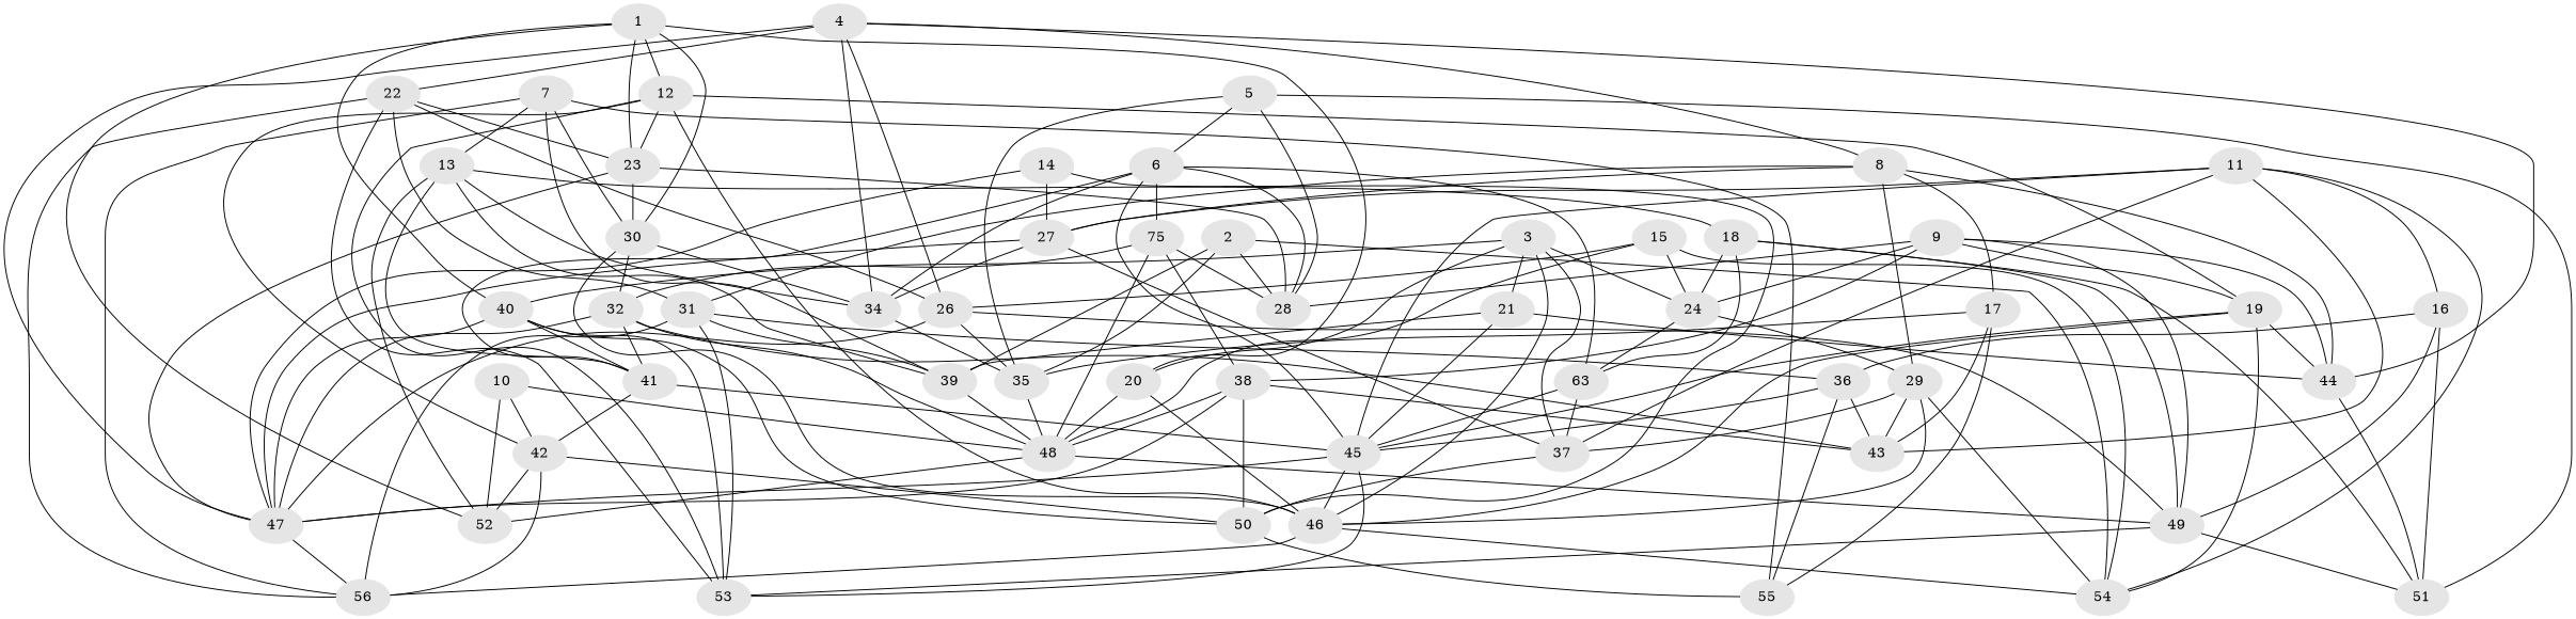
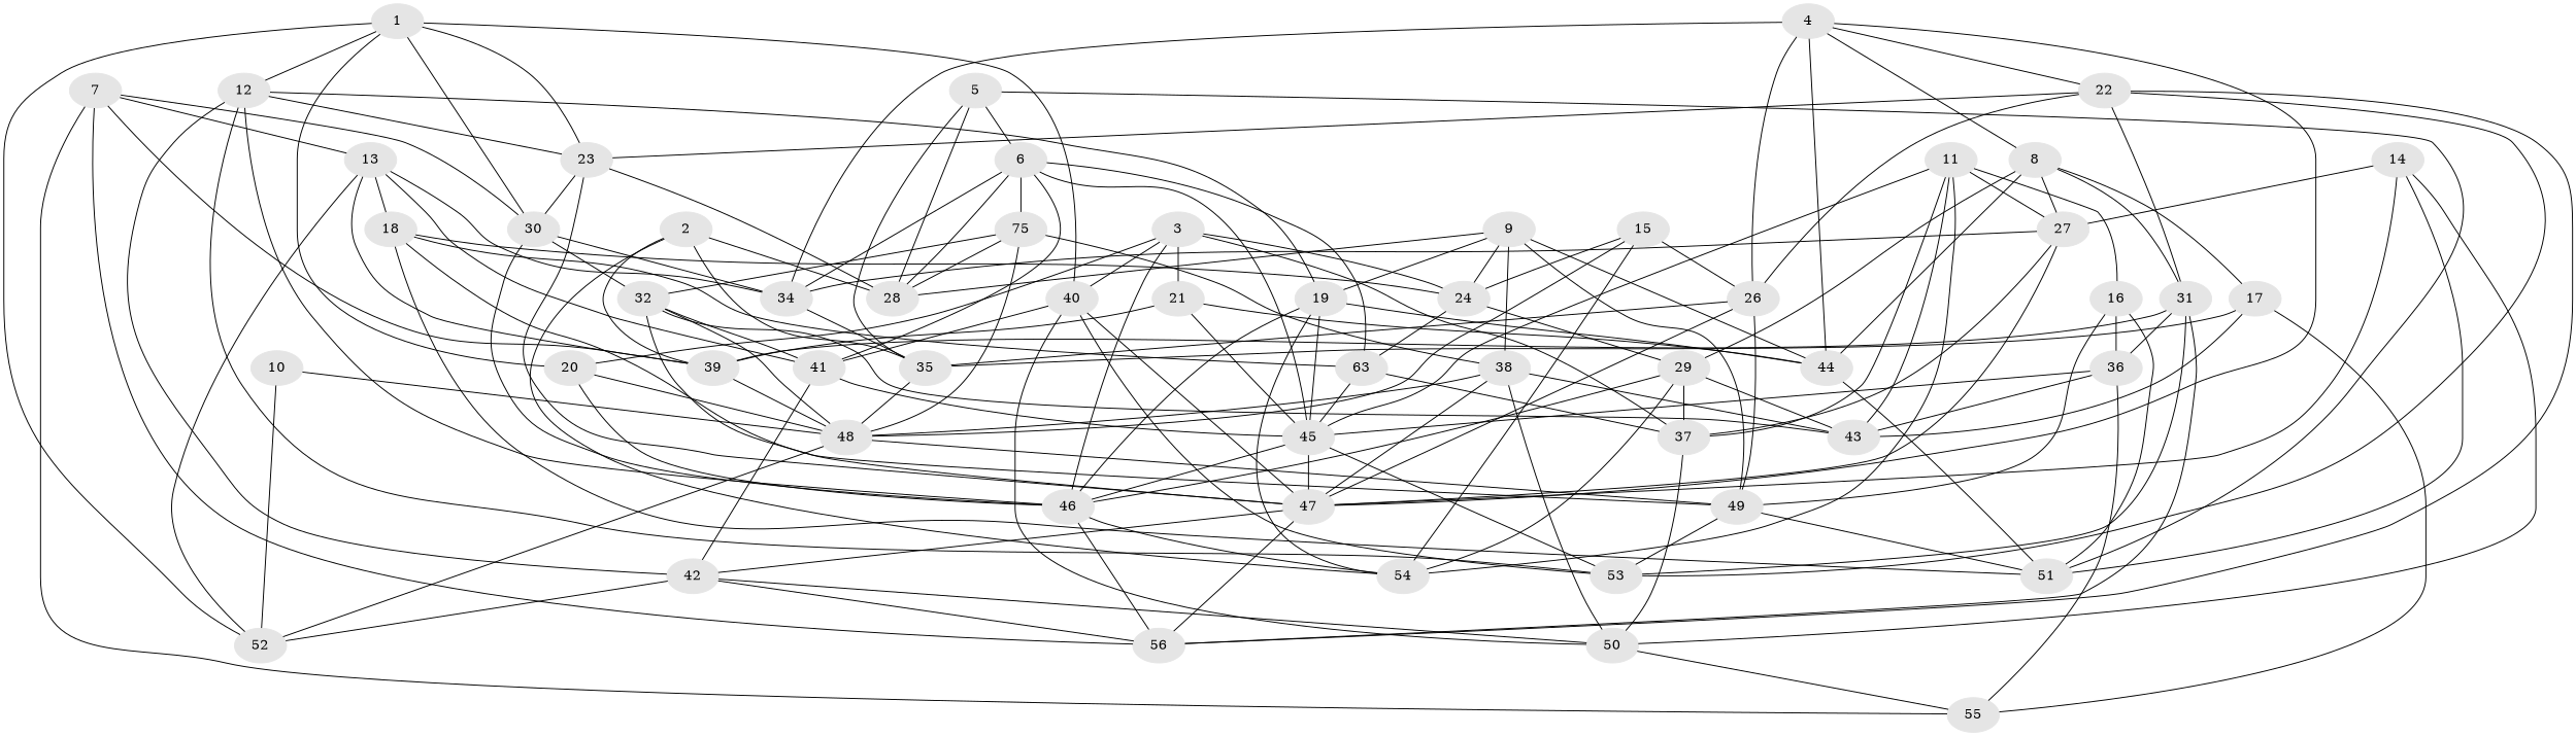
  graph {
    node [color=gray90 style=filled]
    edge [weight=1.0]
    1
    12
    20
    23
    30
    40
    52
    46
    19
    42
    53
    48
    28
    47
    34
    32
    41
    50
    2
    35
    39
    54
    3
    21
    24
    37
    44
    45
    n29 [label=63]
    29
    56
    4
    8
    22
    26
    17
    27
    31
    49
    51
    5
    6
    n43 [label=75]
    38
    7
    13
    55
    18
    43
    36
    9
    10
    11
    16
    14
    15
    1 -- 12
    1 -- 20
    1 -- 23
    1 -- 30
    1 -- 40
    1 -- 52
    12 -- 23
    12 -- 46
    12 -- 19
    12 -- 42
    12 -- 53
    20 -- 46
    20 -- 48
    23 -- 30
    23 -- 28
    23 -- 47
    30 -- 46
    30 -- 34
    30 -- 32
    40 -- 53
    40 -- 47
    40 -- 41
    40 -- 50
    46 -- 54
    46 -- 56
    19 -- 46
    19 -- 54
    19 -- 44
    19 -- 45
    42 -- 52
    42 -- 50
    42 -- 56
    48 -- 52
    48 -- 49
    47 -- 56
    34 -- 35
    32 -- 48
    32 -- 47
    32 -- 41
    32 -- 43
    41 -- 42
    41 -- 45
    50 -- 55
    2 -- 28
    2 -- 35
    2 -- 39
    2 -- 54
    35 -- 48
    39 -- 48
    3 -- 20
    3 -- 40
    3 -- 46
    3 -- 21
    3 -- 24
    3 -- 37
    21 -- 39
    21 -- 44
    21 -- 45
    24 -- n29
    24 -- 29
    37 -- 50
    44 -- 51
    45 -- 46
    45 -- 53
    45 -- 47
    n29 -- 37
    n29 -- 45
    29 -- 46
    29 -- 54
    29 -- 37
    29 -- 43
    4 -- 47
    4 -- 34
    4 -- 44
    4 -- 8
    4 -- 22
    4 -- 26
    8 -- 44
    8 -- 29
    8 -- 17
    8 -- 27
    8 -- 31
    22 -- 23
    22 -- 53
    22 -- 56
    22 -- 26
    22 -- 31
    26 -- 47
    26 -- 35
    26 -- 49
    17 -- 35
    17 -- 55
    17 -- 43
    27 -- 47
    27 -- 34
    27 -- 37
    31 -- 53
    31 -- 39
    31 -- 56
    31 -- 36
    49 -- 53
    49 -- 51
    5 -- 28
    5 -- 35
    5 -- 51
    5 -- 6
    6 -- 28
    6 -- 34
    6 -- 41
    6 -- 45
    6 -- n29
    6 -- n43 [weight=2.0]
    n43 -- 48
    n43 -- 28
    n43 -- 32
    n43 -- 38
    38 -- 48
    38 -- 47
    38 -- 50
    38 -- 43
    7 -- 30
    7 -- 39
    7 -- 56
    7 -- 13
    7 -- 55 [weight=2.0]
    13 -- 52
    13 -- 34
    13 -- 41
    13 -- 39
    13 -- 18
    18 -- 24
    18 -- n29 [weight=2.0]
    18 -- 49
    18 -- 51
    36 -- 45
    36 -- 55 [weight=2.0]
    36 -- 43
    9 -- 19
    9 -- 28
    9 -- 24
    9 -- 44
    9 -- 49
    9 -- 38
    10 -- 52 [weight=2.0]
-   10 -- 42
+   47 -- 42
    10 -- 48
    11 -- 54
    11 -- 37
    11 -- 45
    11 -- 27
    11 -- 43
    11 -- 16
    16 -- 49
    16 -- 51
    16 -- 36
    14 -- 47
    14 -- 50
    14 -- 27
+   14 -- 51
    15 -- 48
    15 -- 54
    15 -- 24
    15 -- 26
  }
